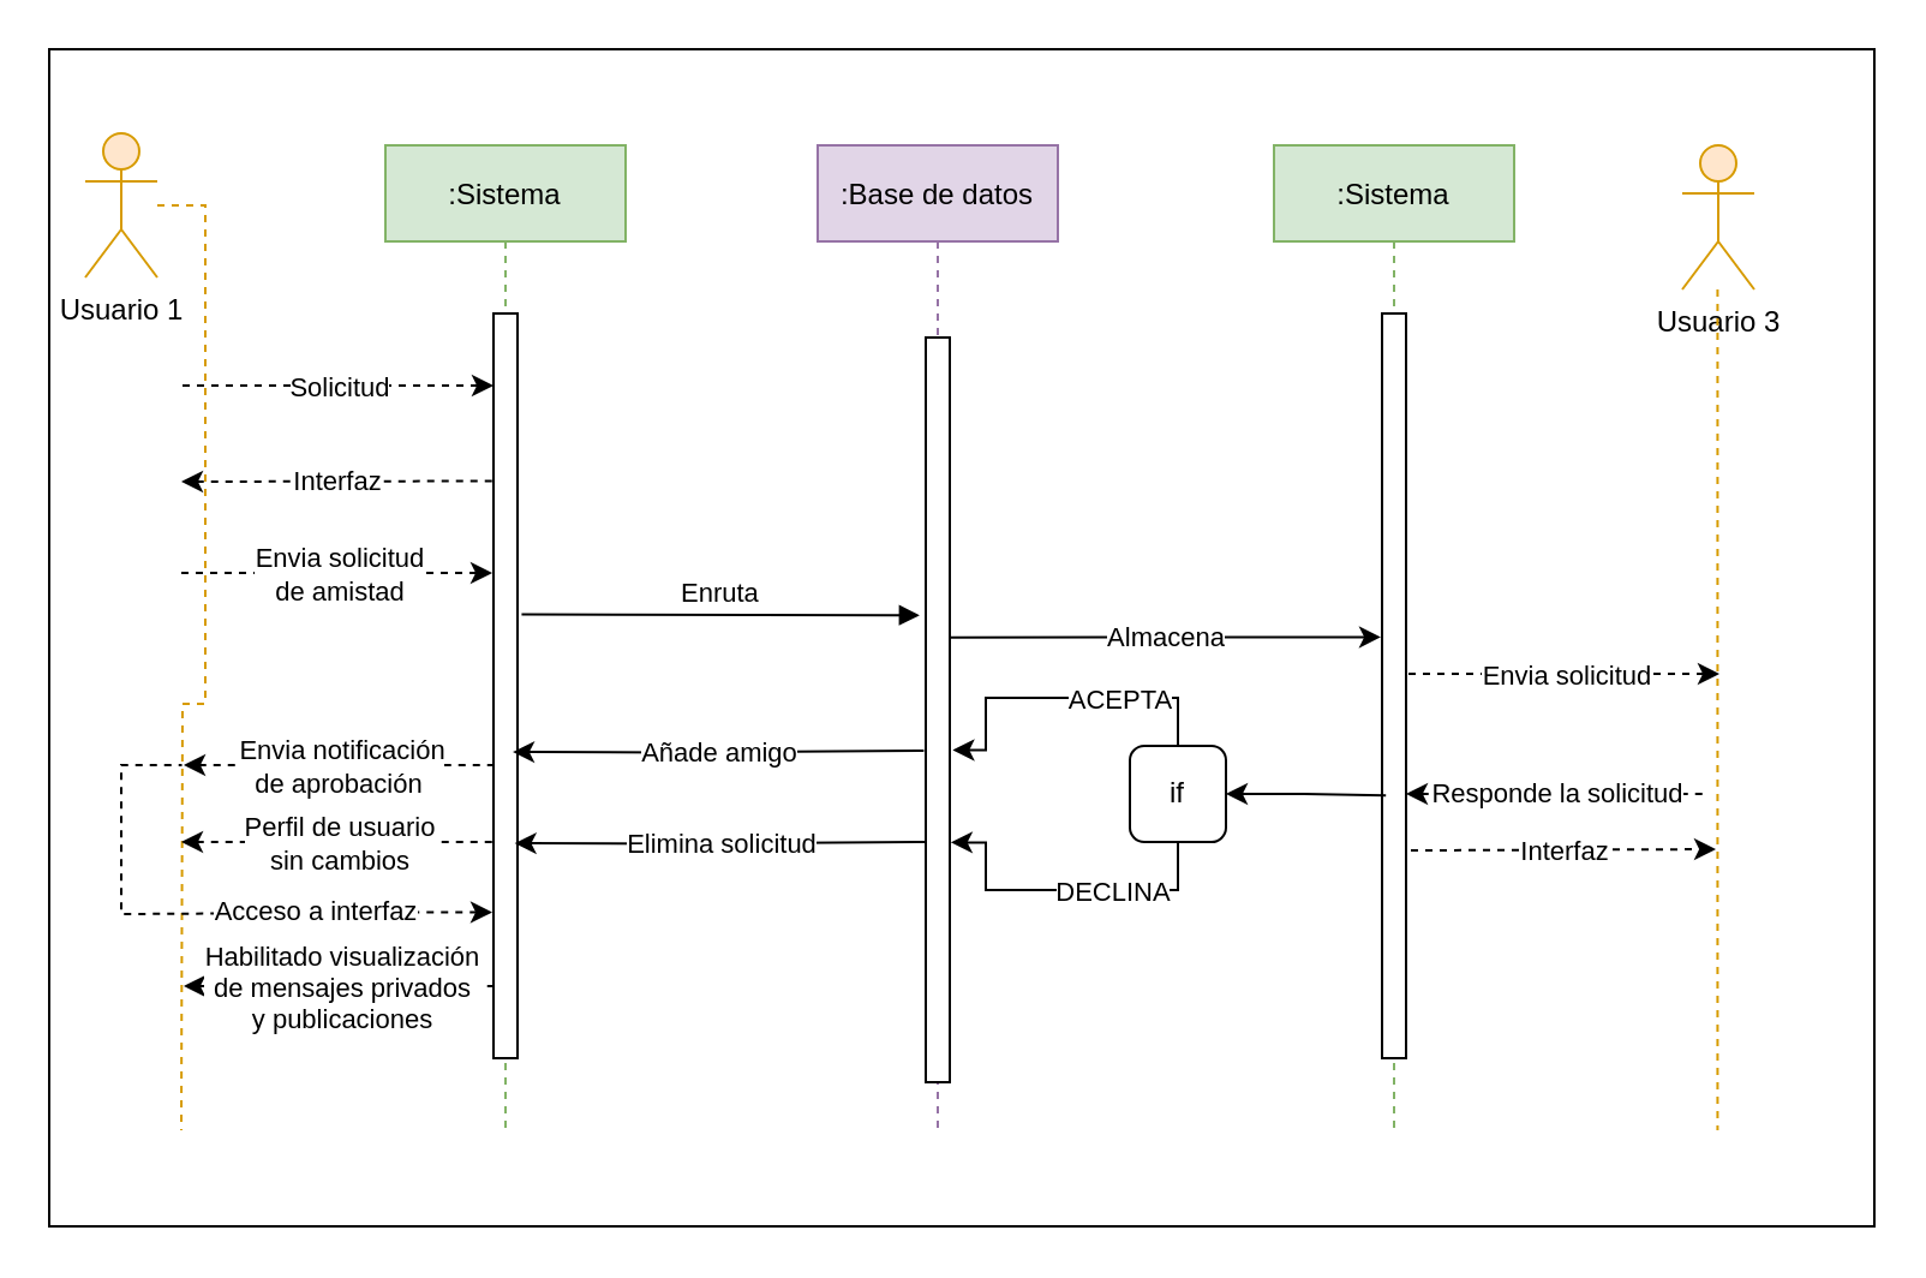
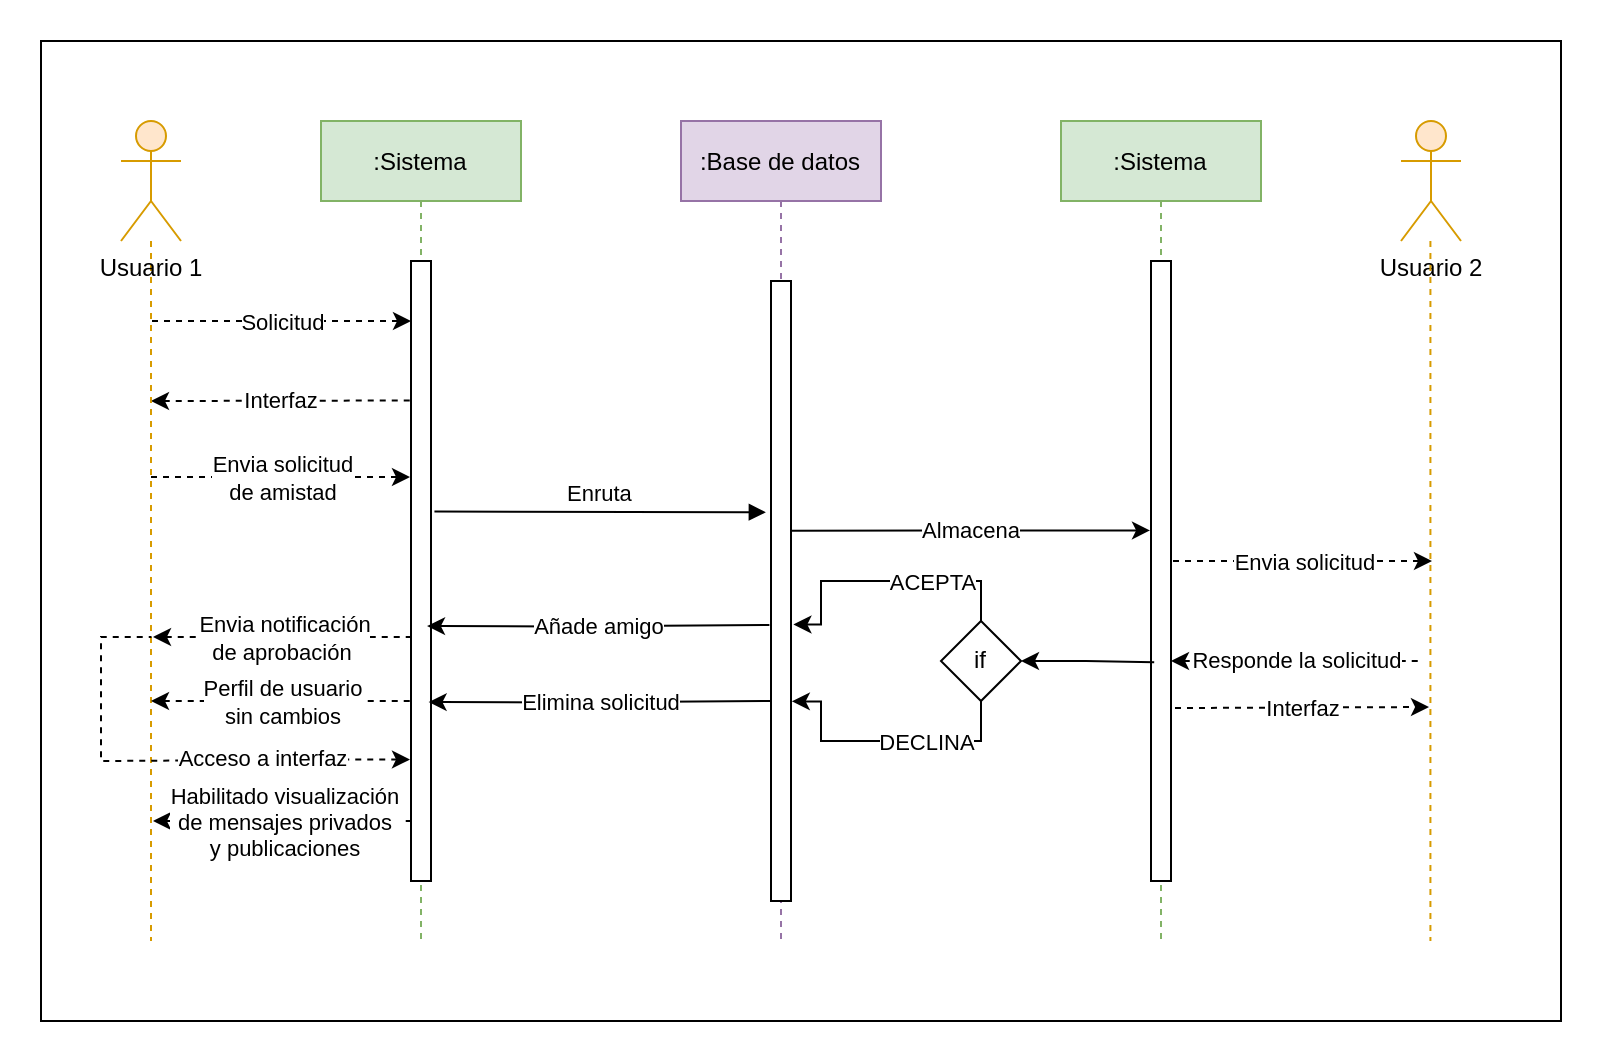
  <mxCell id="0" />
  <mxCell id="1" parent="0" />
  <mxCell id="2" value="" style="rounded=0;whiteSpace=wrap;html=1;" vertex="1" parent="1"><mxGeometry x="20" y="20" width="760" height="490" as="geometry" /></mxCell>
  <mxCell id="3" value=":Sistema" style="shape=umlLifeline;perimeter=lifelinePerimeter;container=1;collapsible=0;recursiveResize=0;rounded=0;shadow=0;strokeWidth=1;fillColor=#d5e8d4;strokeColor=#82b366;" vertex="1" parent="1"><mxGeometry x="160" y="60" width="100" height="410" as="geometry" /></mxCell>
  <mxCell id="4" value="" style="points=[];perimeter=orthogonalPerimeter;rounded=0;shadow=0;strokeWidth=1;" vertex="1" parent="3"><mxGeometry x="45" y="70" width="10" height="310" as="geometry" /></mxCell>
  <mxCell id="5" value="I" style="endArrow=none;html=1;rounded=0;dashed=1;startArrow=classic;startFill=1;endFill=0;entryX=0.029;entryY=0.225;entryDx=0;entryDy=0;entryPerimeter=0;" edge="1" parent="3" target="4"><mxGeometry relative="1" as="geometry"><mxPoint x="-85" y="140" as="sourcePoint" /><mxPoint x="10" y="140" as="targetPoint" /></mxGeometry></mxCell>
  <mxCell id="6" value="Interfaz" style="edgeLabel;resizable=0;html=1;align=center;verticalAlign=middle;" connectable="0" vertex="1" parent="5"><mxGeometry relative="1" as="geometry" /></mxCell>
  <mxCell id="7" value="" style="endArrow=classic;html=1;rounded=0;dashed=1;" edge="1" parent="3"><mxGeometry relative="1" as="geometry"><mxPoint x="-85" y="178" as="sourcePoint" /><mxPoint x="44.5" y="178" as="targetPoint" /><Array as="points"><mxPoint x="-65" y="178" /></Array></mxGeometry></mxCell>
  <mxCell id="8" value="Envia solicitud&lt;br&gt;de amistad" style="edgeLabel;resizable=0;html=1;align=center;verticalAlign=middle;" connectable="0" vertex="1" parent="7"><mxGeometry relative="1" as="geometry" /></mxCell>
  <mxCell id="9" value=":Base de datos" style="shape=umlLifeline;perimeter=lifelinePerimeter;container=1;collapsible=0;recursiveResize=0;rounded=0;shadow=0;strokeWidth=1;fillColor=#e1d5e7;strokeColor=#9673a6;" vertex="1" parent="1"><mxGeometry x="340" y="60" width="100" height="410" as="geometry" /></mxCell>
  <mxCell id="10" value="" style="points=[];perimeter=orthogonalPerimeter;rounded=0;shadow=0;strokeWidth=1;" vertex="1" parent="9"><mxGeometry x="45" y="80" width="10" height="310" as="geometry" /></mxCell>
  <mxCell id="11" value="" style="endArrow=none;html=1;rounded=0;exitX=0.96;exitY=0.935;exitDx=0;exitDy=0;exitPerimeter=0;entryX=0.08;entryY=0.901;entryDx=0;entryDy=0;entryPerimeter=0;endFill=0;startArrow=classic;startFill=1;" edge="1" parent="9"><mxGeometry relative="1" as="geometry"><mxPoint x="-126.2" y="290.54" as="sourcePoint" /><mxPoint x="45.0" y="290" as="targetPoint" /><Array as="points"><mxPoint x="-60.4" y="290.69" /></Array></mxGeometry></mxCell>
  <mxCell id="12" value="Elimina solicitud" style="edgeLabel;resizable=0;html=1;align=center;verticalAlign=middle;" connectable="0" vertex="1" parent="11"><mxGeometry relative="1" as="geometry" /></mxCell>
  <mxCell id="13" value="Enruta" style="verticalAlign=bottom;endArrow=block;shadow=0;strokeWidth=1;exitX=1.171;exitY=0.404;exitDx=0;exitDy=0;exitPerimeter=0;entryX=-0.257;entryY=0.373;entryDx=0;entryDy=0;entryPerimeter=0;" edge="1" parent="1" source="4" target="10"><mxGeometry relative="1" as="geometry"><mxPoint x="315" y="140" as="sourcePoint" /><mxPoint x="370" y="215" as="targetPoint" /><Array as="points" /></mxGeometry></mxCell>
  <mxCell id="14" style="edgeStyle=orthogonalEdgeStyle;rounded=0;orthogonalLoop=1;jettySize=auto;html=1;dashed=1;endArrow=none;endFill=0;fillColor=#ffe6cc;strokeColor=#d79b00;" edge="1" parent="1" source="15"><mxGeometry relative="1" as="geometry"><mxPoint x="75" y="470" as="targetPoint" /></mxGeometry></mxCell>
- <mxCell id="15" value="Usuario 1" style="shape=umlActor;verticalLabelPosition=bottom;verticalAlign=top;html=1;fillColor=#ffe6cc;strokeColor=#d79b00;" vertex="1" parent="1"><mxGeometry x="35" y="55" width="30" height="60" as="geometry" /></mxCell>
+ <mxCell id="15" value="Usuario 1" style="shape=umlActor;verticalLabelPosition=bottom;verticalAlign=top;html=1;fillColor=#ffe6cc;strokeColor=#d79b00;" vertex="1" parent="1"><mxGeometry x="60" y="60" width="30" height="60" as="geometry" /></mxCell>
  <mxCell id="16" value="" style="endArrow=classic;html=1;rounded=0;dashed=1;" edge="1" parent="1"><mxGeometry relative="1" as="geometry"><mxPoint x="75.5" y="160" as="sourcePoint" /><mxPoint x="205" y="160" as="targetPoint" /><Array as="points"><mxPoint x="95.5" y="160" /></Array></mxGeometry></mxCell>
  <mxCell id="17" value="Solicitud" style="edgeLabel;resizable=0;html=1;align=center;verticalAlign=middle;" connectable="0" vertex="1" parent="16"><mxGeometry relative="1" as="geometry" /></mxCell>
  <mxCell id="18" value="" style="endArrow=classic;html=1;rounded=0;dashed=1;" edge="1" parent="1"><mxGeometry relative="1" as="geometry"><mxPoint x="586" y="280" as="sourcePoint" /><mxPoint x="715.5" y="280" as="targetPoint" /><Array as="points"><mxPoint x="606" y="280" /></Array></mxGeometry></mxCell>
  <mxCell id="19" value="Envia solicitud" style="edgeLabel;resizable=0;html=1;align=center;verticalAlign=middle;" connectable="0" vertex="1" parent="18"><mxGeometry relative="1" as="geometry" /></mxCell>
  <mxCell id="20" value=":Sistema" style="shape=umlLifeline;perimeter=lifelinePerimeter;container=1;collapsible=0;recursiveResize=0;rounded=0;shadow=0;strokeWidth=1;fillColor=#d5e8d4;strokeColor=#82b366;" vertex="1" parent="1"><mxGeometry x="530" y="60" width="100" height="410" as="geometry" /></mxCell>
  <mxCell id="21" value="" style="points=[];perimeter=orthogonalPerimeter;rounded=0;shadow=0;strokeWidth=1;" vertex="1" parent="20"><mxGeometry x="45" y="70" width="10" height="310" as="geometry" /></mxCell>
- <mxCell id="22" value="Usuario 3" style="shape=umlActor;verticalLabelPosition=bottom;verticalAlign=top;html=1;fillColor=#ffe6cc;strokeColor=#d79b00;" vertex="1" parent="1"><mxGeometry x="700" y="60" width="30" height="60" as="geometry" /></mxCell>
+ <mxCell id="22" value="Usuario 2" style="shape=umlActor;verticalLabelPosition=bottom;verticalAlign=top;html=1;fillColor=#ffe6cc;strokeColor=#d79b00;" vertex="1" parent="1"><mxGeometry x="700" y="60" width="30" height="60" as="geometry" /></mxCell>
  <mxCell id="23" style="edgeStyle=orthogonalEdgeStyle;rounded=0;orthogonalLoop=1;jettySize=auto;html=1;dashed=1;endArrow=none;endFill=0;fillColor=#ffe6cc;strokeColor=#d79b00;" edge="1" parent="1"><mxGeometry relative="1" as="geometry"><mxPoint x="714.71" y="470" as="targetPoint" /><mxPoint x="714.71" y="120" as="sourcePoint" /></mxGeometry></mxCell>
  <mxCell id="24" value="" style="endArrow=classic;html=1;rounded=0;exitX=0.96;exitY=0.403;exitDx=0;exitDy=0;exitPerimeter=0;" edge="1" parent="1" source="10"><mxGeometry relative="1" as="geometry"><mxPoint x="400" y="265" as="sourcePoint" /><mxPoint x="574.5" y="264.71" as="targetPoint" /><Array as="points"><mxPoint x="465" y="264.71" /></Array></mxGeometry></mxCell>
  <mxCell id="25" value="Almacena" style="edgeLabel;resizable=0;html=1;align=center;verticalAlign=middle;" connectable="0" vertex="1" parent="24"><mxGeometry relative="1" as="geometry" /></mxCell>
  <mxCell id="26" value="" style="endArrow=none;html=1;rounded=0;dashed=1;startArrow=classic;startFill=1;endFill=0;exitX=1;exitY=0.645;exitDx=0;exitDy=0;exitPerimeter=0;" edge="1" parent="1" source="21"><mxGeometry relative="1" as="geometry"><mxPoint x="585" y="320" as="sourcePoint" /><mxPoint x="710" y="330" as="targetPoint" /><Array as="points" /></mxGeometry></mxCell>
  <mxCell id="27" value="Responde la solicitud" style="edgeLabel;resizable=0;html=1;align=center;verticalAlign=middle;" connectable="0" vertex="1" parent="26"><mxGeometry relative="1" as="geometry" /></mxCell>
  <mxCell id="28" value="I" style="endArrow=classic;html=1;rounded=0;dashed=1;startArrow=none;startFill=0;endFill=1;exitX=1.2;exitY=0.721;exitDx=0;exitDy=0;exitPerimeter=0;" edge="1" parent="1" source="21"><mxGeometry relative="1" as="geometry"><mxPoint x="590" y="353" as="sourcePoint" /><mxPoint x="714" y="353" as="targetPoint" /><Array as="points" /></mxGeometry></mxCell>
  <mxCell id="29" value="Interfaz" style="edgeLabel;resizable=0;html=1;align=center;verticalAlign=middle;" connectable="0" vertex="1" parent="28"><mxGeometry relative="1" as="geometry" /></mxCell>
  <mxCell id="30" value="" style="endArrow=none;html=1;rounded=0;exitX=0.96;exitY=0.935;exitDx=0;exitDy=0;exitPerimeter=0;entryX=0.08;entryY=0.901;entryDx=0;entryDy=0;entryPerimeter=0;endFill=0;startArrow=classic;startFill=1;" edge="1" parent="1"><mxGeometry relative="1" as="geometry"><mxPoint x="213" y="312.54" as="sourcePoint" /><mxPoint x="384.2" y="312" as="targetPoint" /><Array as="points"><mxPoint x="278.8" y="312.69" /></Array></mxGeometry></mxCell>
  <mxCell id="31" value="Añade amigo" style="edgeLabel;resizable=0;html=1;align=center;verticalAlign=middle;" connectable="0" vertex="1" parent="30"><mxGeometry relative="1" as="geometry" /></mxCell>
  <mxCell id="32" value="" style="endArrow=none;html=1;rounded=0;dashed=1;startArrow=classic;startFill=1;endFill=0;" edge="1" parent="1"><mxGeometry relative="1" as="geometry"><mxPoint x="76" y="318" as="sourcePoint" /><mxPoint x="205.5" y="318" as="targetPoint" /><Array as="points"><mxPoint x="96" y="318" /></Array></mxGeometry></mxCell>
  <mxCell id="33" value="Envia notificación&lt;br&gt;de aprobación&amp;nbsp;" style="edgeLabel;resizable=0;html=1;align=center;verticalAlign=middle;" connectable="0" vertex="1" parent="32"><mxGeometry relative="1" as="geometry" /></mxCell>
  <mxCell id="34" value="" style="endArrow=none;html=1;rounded=0;dashed=1;startArrow=classic;startFill=1;endFill=0;" edge="1" parent="1"><mxGeometry relative="1" as="geometry"><mxPoint x="75" y="350" as="sourcePoint" /><mxPoint x="204.5" y="350" as="targetPoint" /><Array as="points"><mxPoint x="95" y="350" /></Array></mxGeometry></mxCell>
  <mxCell id="35" value="Perfil de usuario&lt;br&gt;sin cambios" style="edgeLabel;resizable=0;html=1;align=center;verticalAlign=middle;" connectable="0" vertex="1" parent="34"><mxGeometry relative="1" as="geometry" /></mxCell>
  <mxCell id="36" style="edgeStyle=orthogonalEdgeStyle;rounded=0;orthogonalLoop=1;jettySize=auto;html=1;entryX=0.16;entryY=0.647;entryDx=0;entryDy=0;entryPerimeter=0;endArrow=none;endFill=0;startArrow=classic;startFill=1;" edge="1" parent="1" source="41" target="21"><mxGeometry relative="1" as="geometry" /></mxCell>
  <mxCell id="37" style="edgeStyle=orthogonalEdgeStyle;rounded=0;orthogonalLoop=1;jettySize=auto;html=1;entryX=1.12;entryY=0.554;entryDx=0;entryDy=0;entryPerimeter=0;startArrow=none;startFill=0;endArrow=classic;endFill=1;exitX=0.5;exitY=0;exitDx=0;exitDy=0;" edge="1" parent="1" source="41" target="10"><mxGeometry relative="1" as="geometry"><Array as="points"><mxPoint x="490" y="290" /><mxPoint x="410" y="290" /><mxPoint x="410" y="312" /></Array></mxGeometry></mxCell>
  <mxCell id="38" value="ACEPTA" style="edgeLabel;html=1;align=center;verticalAlign=middle;resizable=0;points=[];" vertex="1" connectable="0" parent="37"><mxGeometry x="-0.336" relative="1" as="geometry"><mxPoint as="offset" /></mxGeometry></mxCell>
  <mxCell id="39" style="edgeStyle=orthogonalEdgeStyle;rounded=0;orthogonalLoop=1;jettySize=auto;html=1;entryX=1.04;entryY=0.678;entryDx=0;entryDy=0;entryPerimeter=0;startArrow=none;startFill=0;endArrow=classic;endFill=1;exitX=0.5;exitY=1;exitDx=0;exitDy=0;" edge="1" parent="1" source="41" target="10"><mxGeometry relative="1" as="geometry"><Array as="points"><mxPoint x="490" y="370" /><mxPoint x="410" y="370" /><mxPoint x="410" y="350" /></Array></mxGeometry></mxCell>
  <mxCell id="40" value="DECLINA" style="edgeLabel;html=1;align=center;verticalAlign=middle;resizable=0;points=[];" vertex="1" connectable="0" parent="39"><mxGeometry x="-0.283" relative="1" as="geometry"><mxPoint as="offset" /></mxGeometry></mxCell>
- <mxCell id="41" value="if" style="whiteSpace=wrap;html=1;rounded=1;" vertex="1" parent="1"><mxGeometry x="470" y="310" width="40" height="40" as="geometry" /></mxCell>
+ <mxCell id="41" value="if" style="rhombus;whiteSpace=wrap;html=1;" vertex="1" parent="1"><mxGeometry x="470" y="310" width="40" height="40" as="geometry" /></mxCell>
  <mxCell id="42" value="" style="endArrow=none;html=1;rounded=0;dashed=1;startArrow=classic;startFill=1;endFill=0;entryX=0.029;entryY=0.518;entryDx=0;entryDy=0;entryPerimeter=0;elbow=vertical;edgeStyle=orthogonalEdgeStyle;exitX=-0.05;exitY=0.804;exitDx=0;exitDy=0;exitPerimeter=0;" edge="1" parent="1" source="4"><mxGeometry relative="1" as="geometry"><mxPoint x="75" y="410" as="sourcePoint" /><mxPoint x="75.26" y="318" as="targetPoint" /><Array as="points"><mxPoint x="190" y="379" /><mxPoint x="50" y="380" /><mxPoint x="50" y="318" /></Array></mxGeometry></mxCell>
  <mxCell id="43" value="Acceso a interfaz" style="edgeLabel;html=1;align=center;verticalAlign=middle;resizable=0;points=[];" vertex="1" connectable="0" parent="42"><mxGeometry x="-0.07" y="-1" relative="1" as="geometry"><mxPoint x="38" as="offset" /></mxGeometry></mxCell>
  <mxCell id="44" value="" style="endArrow=none;html=1;rounded=0;dashed=1;startArrow=classic;startFill=1;endFill=0;" edge="1" parent="1"><mxGeometry relative="1" as="geometry"><mxPoint x="76" y="410" as="sourcePoint" /><mxPoint x="205.5" y="410" as="targetPoint" /><Array as="points"><mxPoint x="96" y="410" /></Array></mxGeometry></mxCell>
  <mxCell id="45" value="Habilitado visualización&lt;br&gt;de mensajes privados&lt;br&gt;y publicaciones" style="edgeLabel;resizable=0;html=1;align=center;verticalAlign=middle;" connectable="0" vertex="1" parent="44"><mxGeometry relative="1" as="geometry" /></mxCell>
